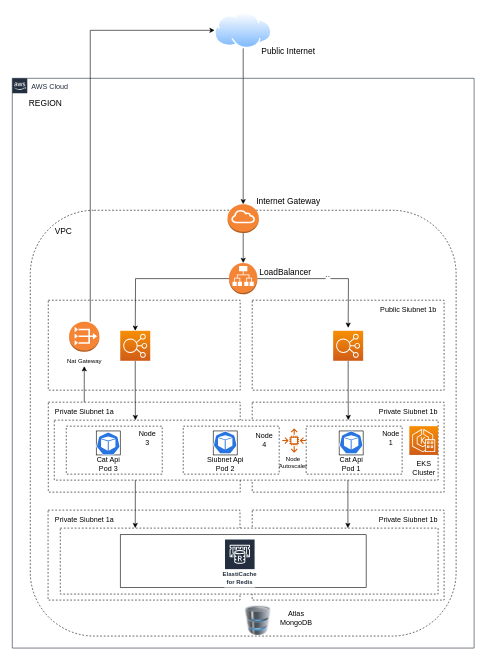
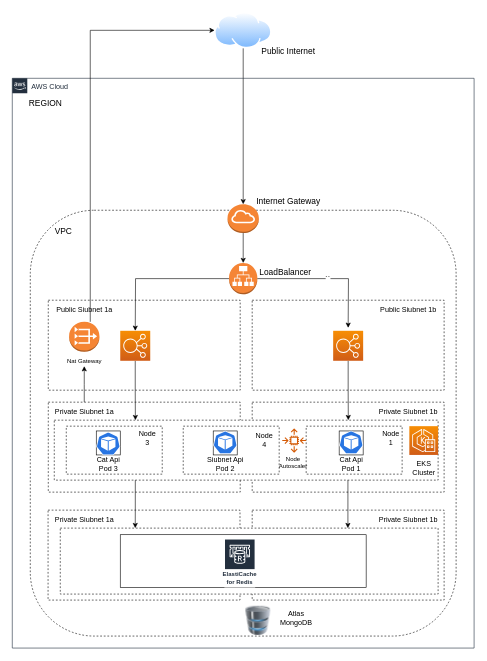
  <mxCell id="0" />
  <mxCell id="1" parent="0" />
  <mxCell id="2" style="edgeStyle=orthogonalEdgeStyle;rounded=0;orthogonalLoop=1;jettySize=auto;html=1;entryX=0.5;entryY=0;entryDx=0;entryDy=0;entryPerimeter=0;fontSize=10;" parent="1" source="3" target="10" edge="1"><mxGeometry relative="1" as="geometry"><mxPoint x="405" y="170" as="targetPoint" /></mxGeometry></mxCell>
  <mxCell id="3" value="" style="aspect=fixed;perimeter=ellipsePerimeter;html=1;align=center;shadow=0;dashed=0;spacingTop=3;image;image=img/lib/active_directory/internet_cloud.svg;" parent="1" vertex="1"><mxGeometry x="357.38" y="20" width="95.23" height="60" as="geometry" /></mxCell>
  <mxCell id="4" value="&lt;font style=&quot;font-size: 14px;&quot;&gt;Public Internet&lt;/font&gt;" style="text;html=1;align=center;verticalAlign=middle;resizable=0;points=[];autosize=1;strokeColor=none;fillColor=none;" parent="1" vertex="1"><mxGeometry x="425" y="70" width="110" height="30" as="geometry" /></mxCell>
  <mxCell id="5" value="AWS Cloud" style="points=[[0,0],[0.25,0],[0.5,0],[0.75,0],[1,0],[1,0.25],[1,0.5],[1,0.75],[1,1],[0.75,1],[0.5,1],[0.25,1],[0,1],[0,0.75],[0,0.5],[0,0.25]];outlineConnect=0;gradientColor=none;html=1;whiteSpace=wrap;fontSize=12;fontStyle=0;shape=mxgraph.aws4.group;grIcon=mxgraph.aws4.group_aws_cloud_alt;strokeColor=#232F3E;fillColor=none;verticalAlign=top;align=left;spacingLeft=30;fontColor=#232F3E;dashed=0;labelBackgroundColor=#ffffff;container=0;pointerEvents=0;collapsible=0;recursiveResize=0;movable=1;resizable=1;rotatable=1;deletable=1;editable=1;connectable=1;" parent="1" vertex="1"><mxGeometry x="20" y="130" width="770" height="950" as="geometry" /></mxCell>
  <mxCell id="6" value="" style="rounded=1;whiteSpace=wrap;html=1;fontSize=18;dashed=1;" parent="1" vertex="1"><mxGeometry x="50" y="350" width="710" height="710" as="geometry" /></mxCell>
  <mxCell id="7" value="&lt;font style=&quot;font-size: 14px;&quot;&gt;REGION&lt;br&gt;&lt;/font&gt;" style="text;html=1;align=center;verticalAlign=middle;resizable=0;points=[];autosize=1;strokeColor=none;fillColor=none;fontSize=18;" parent="1" vertex="1"><mxGeometry x="34.73" y="150" width="80" height="40" as="geometry" /></mxCell>
  <mxCell id="8" value="VPC" style="text;html=1;align=center;verticalAlign=middle;resizable=0;points=[];autosize=1;strokeColor=none;fillColor=none;fontSize=14;" parent="1" vertex="1"><mxGeometry x="80" y="370" width="50" height="30" as="geometry" /></mxCell>
  <mxCell id="9" style="edgeStyle=orthogonalEdgeStyle;rounded=0;orthogonalLoop=1;jettySize=auto;html=1;fontSize=14;" parent="1" source="10" target="12" edge="1"><mxGeometry relative="1" as="geometry" /></mxCell>
  <mxCell id="10" value="" style="outlineConnect=0;dashed=0;verticalLabelPosition=bottom;verticalAlign=top;align=center;html=1;shape=mxgraph.aws3.internet_gateway;fillColor=#F58534;gradientColor=none;fontSize=14;" parent="1" vertex="1"><mxGeometry x="378.87" y="340" width="52.25" height="48" as="geometry" /></mxCell>
  <mxCell id="11" value="Internet Gateway" style="text;html=1;align=center;verticalAlign=middle;resizable=0;points=[];autosize=1;strokeColor=none;fillColor=none;fontSize=14;" parent="1" vertex="1"><mxGeometry x="415" y="320" width="130" height="30" as="geometry" /></mxCell>
  <mxCell id="12" value="" style="outlineConnect=0;dashed=0;verticalLabelPosition=bottom;verticalAlign=top;align=center;html=1;shape=mxgraph.aws3.application_load_balancer;fillColor=#F58536;gradientColor=none;fontSize=14;" parent="1" vertex="1"><mxGeometry x="381.38" y="438" width="47.24" height="52" as="geometry" /></mxCell>
  <mxCell id="13" value="LoadBalancer" style="text;html=1;align=center;verticalAlign=middle;resizable=0;points=[];autosize=1;strokeColor=none;fillColor=none;fontSize=14;" parent="1" vertex="1"><mxGeometry x="420.01" y="438" width="110" height="30" as="geometry" /></mxCell>
  <mxCell id="14" value="" style="rounded=0;whiteSpace=wrap;html=1;dashed=1;fontSize=14;" parent="1" vertex="1"><mxGeometry x="80" y="500" width="320" height="150" as="geometry" /></mxCell>
  <mxCell id="15" value="" style="rounded=0;whiteSpace=wrap;html=1;dashed=1;fontSize=14;" parent="1" vertex="1"><mxGeometry x="420" y="500" width="320" height="150" as="geometry" /></mxCell>
  <mxCell id="16" value="" style="rounded=0;whiteSpace=wrap;html=1;dashed=1;fontSize=14;" parent="1" vertex="1"><mxGeometry x="80.01" y="670" width="320" height="150" as="geometry" /></mxCell>
  <mxCell id="17" value="" style="rounded=0;whiteSpace=wrap;html=1;dashed=1;fontSize=14;" parent="1" vertex="1"><mxGeometry x="420.01" y="670" width="320" height="150" as="geometry" /></mxCell>
+ <mxCell id="18" value="&lt;font style=&quot;font-size: 12px;&quot;&gt;Public Siubnet 1a&lt;/font&gt;" style="text;html=1;align=center;verticalAlign=middle;resizable=0;points=[];autosize=1;strokeColor=none;fillColor=none;fontSize=14;" parent="1" vertex="1"><mxGeometry x="80" y="500" width="120" height="30" as="geometry" /></mxCell>
  <mxCell id="19" value="&lt;font style=&quot;font-size: 12px;&quot;&gt;Public Siubnet 1b&lt;/font&gt;" style="text;html=1;align=center;verticalAlign=middle;resizable=0;points=[];autosize=1;strokeColor=none;fillColor=none;fontSize=14;" parent="1" vertex="1"><mxGeometry x="620.01" y="500" width="120" height="30" as="geometry" /></mxCell>
  <mxCell id="20" value="&lt;font style=&quot;font-size: 12px;&quot;&gt;Private Siubnet 1b&lt;/font&gt;" style="text;html=1;align=center;verticalAlign=middle;resizable=0;points=[];autosize=1;strokeColor=none;fillColor=none;fontSize=14;" parent="1" vertex="1"><mxGeometry x="620.01" y="670" width="120" height="30" as="geometry" /></mxCell>
  <mxCell id="21" style="edgeStyle=orthogonalEdgeStyle;rounded=0;orthogonalLoop=1;jettySize=auto;html=1;fontSize=10;" parent="1" source="22" edge="1"><mxGeometry relative="1" as="geometry"><mxPoint x="140" y="610" as="targetPoint" /></mxGeometry></mxCell>
  <mxCell id="22" value="&lt;font style=&quot;font-size: 12px;&quot;&gt;Private Siubnet 1a&lt;/font&gt;" style="text;html=1;align=center;verticalAlign=middle;resizable=0;points=[];autosize=1;strokeColor=none;fillColor=none;fontSize=14;" parent="1" vertex="1"><mxGeometry x="80" y="670" width="120" height="30" as="geometry" /></mxCell>
  <mxCell id="23" style="edgeStyle=orthogonalEdgeStyle;rounded=0;orthogonalLoop=1;jettySize=auto;html=1;entryX=0.5;entryY=0;entryDx=0;entryDy=0;entryPerimeter=0;fontSize=12;" parent="1" source="12" edge="1"><mxGeometry relative="1" as="geometry"><mxPoint x="225" y="551" as="targetPoint" /></mxGeometry></mxCell>
  <mxCell id="24" value="``" style="edgeStyle=orthogonalEdgeStyle;rounded=0;orthogonalLoop=1;jettySize=auto;html=1;entryX=0.5;entryY=0;entryDx=0;entryDy=0;entryPerimeter=0;fontSize=12;" parent="1" source="12" edge="1"><mxGeometry relative="1" as="geometry"><mxPoint x="580" y="546" as="targetPoint" /></mxGeometry></mxCell>
  <mxCell id="25" value="" style="rounded=0;whiteSpace=wrap;html=1;dashed=1;fontSize=12;" parent="1" vertex="1"><mxGeometry x="90" y="700" width="640" height="100" as="geometry" /></mxCell>
  <mxCell id="26" value="" style="rounded=0;whiteSpace=wrap;html=1;dashed=1;fontSize=14;" parent="1" vertex="1"><mxGeometry x="79.64" y="850" width="320" height="150" as="geometry" /></mxCell>
  <mxCell id="27" value="" style="rounded=0;whiteSpace=wrap;html=1;dashed=1;fontSize=14;" parent="1" vertex="1"><mxGeometry x="420.01" y="850" width="320" height="150" as="geometry" /></mxCell>
  <mxCell id="28" style="edgeStyle=orthogonalEdgeStyle;rounded=0;orthogonalLoop=1;jettySize=auto;html=1;entryX=0.766;entryY=0;entryDx=0;entryDy=0;entryPerimeter=0;fontSize=12;" parent="1" source="29" target="25" edge="1"><mxGeometry relative="1" as="geometry" /></mxCell>
  <mxCell id="29" value="" style="sketch=0;points=[[0,0,0],[0.25,0,0],[0.5,0,0],[0.75,0,0],[1,0,0],[0,1,0],[0.25,1,0],[0.5,1,0],[0.75,1,0],[1,1,0],[0,0.25,0],[0,0.5,0],[0,0.75,0],[1,0.25,0],[1,0.5,0],[1,0.75,0]];outlineConnect=0;fontColor=#232F3E;gradientColor=#F78E04;gradientDirection=north;fillColor=#D05C17;strokeColor=#ffffff;dashed=0;verticalLabelPosition=bottom;verticalAlign=top;align=center;html=1;fontSize=12;fontStyle=0;aspect=fixed;shape=mxgraph.aws4.resourceIcon;resIcon=mxgraph.aws4.elastic_load_balancing;" parent="1" vertex="1"><mxGeometry x="555" y="551" width="50" height="50" as="geometry" /></mxCell>
  <mxCell id="30" style="edgeStyle=orthogonalEdgeStyle;rounded=0;orthogonalLoop=1;jettySize=auto;html=1;entryX=0.766;entryY=0;entryDx=0;entryDy=0;entryPerimeter=0;fontSize=12;" parent="1" source="31" edge="1"><mxGeometry relative="1" as="geometry"><mxPoint x="225.24" y="700" as="targetPoint" /></mxGeometry></mxCell>
  <mxCell id="31" value="" style="sketch=0;points=[[0,0,0],[0.25,0,0],[0.5,0,0],[0.75,0,0],[1,0,0],[0,1,0],[0.25,1,0],[0.5,1,0],[0.75,1,0],[1,1,0],[0,0.25,0],[0,0.5,0],[0,0.75,0],[1,0.25,0],[1,0.5,0],[1,0.75,0]];outlineConnect=0;fontColor=#232F3E;gradientColor=#F78E04;gradientDirection=north;fillColor=#D05C17;strokeColor=#ffffff;dashed=0;verticalLabelPosition=bottom;verticalAlign=top;align=center;html=1;fontSize=12;fontStyle=0;aspect=fixed;shape=mxgraph.aws4.resourceIcon;resIcon=mxgraph.aws4.elastic_load_balancing;" parent="1" vertex="1"><mxGeometry x="200" y="551" width="50" height="50" as="geometry" /></mxCell>
  <mxCell id="32" value="" style="rounded=0;whiteSpace=wrap;html=1;dashed=1;fontSize=12;" parent="1" vertex="1"><mxGeometry x="510" y="710" width="160" height="80" as="geometry" /></mxCell>
  <mxCell id="33" value="" style="sketch=0;outlineConnect=0;fontColor=#232F3E;gradientColor=none;fillColor=#D45B07;strokeColor=none;dashed=0;verticalLabelPosition=bottom;verticalAlign=top;align=center;html=1;fontSize=12;fontStyle=0;aspect=fixed;pointerEvents=1;shape=mxgraph.aws4.auto_scaling2;" parent="1" vertex="1"><mxGeometry x="470" y="714" width="40" height="40" as="geometry" /></mxCell>
  <mxCell id="34" value="Node &lt;br&gt;Autoscaler" style="text;html=1;align=center;verticalAlign=middle;resizable=0;points=[];autosize=1;strokeColor=none;fillColor=none;fontSize=10;" parent="1" vertex="1"><mxGeometry x="452.61" y="750" width="70" height="40" as="geometry" /></mxCell>
  <mxCell id="35" value="" style="rounded=0;whiteSpace=wrap;html=1;dashed=1;fontSize=10;" parent="1" vertex="1"><mxGeometry x="100" y="880" width="630" height="110" as="geometry" /></mxCell>
  <mxCell id="36" style="edgeStyle=orthogonalEdgeStyle;rounded=0;orthogonalLoop=1;jettySize=auto;html=1;fontSize=10;" parent="1" edge="1"><mxGeometry relative="1" as="geometry"><mxPoint x="579.62" y="800" as="sourcePoint" /><mxPoint x="579.5" y="880" as="targetPoint" /><Array as="points"><mxPoint x="579.5" y="870" /><mxPoint x="579.5" y="870" /></Array></mxGeometry></mxCell>
  <mxCell id="37" style="edgeStyle=orthogonalEdgeStyle;rounded=0;orthogonalLoop=1;jettySize=auto;html=1;fontSize=10;" parent="1" edge="1"><mxGeometry relative="1" as="geometry"><mxPoint x="225.12" y="800" as="sourcePoint" /><mxPoint x="225" y="880" as="targetPoint" /><Array as="points"><mxPoint x="225" y="850" /><mxPoint x="225" y="850" /></Array></mxGeometry></mxCell>
  <mxCell id="38" value="&lt;font style=&quot;font-size: 12px;&quot;&gt;Private Siubnet 1a&lt;/font&gt;" style="text;html=1;align=center;verticalAlign=middle;resizable=0;points=[];autosize=1;strokeColor=none;fillColor=none;fontSize=14;" parent="1" vertex="1"><mxGeometry x="80.01" y="850" width="120" height="30" as="geometry" /></mxCell>
  <mxCell id="39" value="&lt;font style=&quot;font-size: 12px;&quot;&gt;Private Siubnet 1b&lt;/font&gt;" style="text;html=1;align=center;verticalAlign=middle;resizable=0;points=[];autosize=1;strokeColor=none;fillColor=none;fontSize=14;" parent="1" vertex="1"><mxGeometry x="620.01" y="850" width="120" height="30" as="geometry" /></mxCell>
  <mxCell id="40" value="" style="outlineConnect=0;dashed=0;verticalLabelPosition=bottom;verticalAlign=top;align=center;html=1;shape=mxgraph.aws3.vpc_nat_gateway;fillColor=#F58534;gradientColor=none;fontSize=10;" parent="1" vertex="1"><mxGeometry x="114.73" y="536" width="50.56" height="50" as="geometry" /></mxCell>
  <mxCell id="41" value="Nat Gateway" style="text;html=1;align=center;verticalAlign=middle;resizable=0;points=[];autosize=1;strokeColor=none;fillColor=none;fontSize=10;" parent="1" vertex="1"><mxGeometry x="100" y="586" width="80" height="30" as="geometry" /></mxCell>
  <mxCell id="42" value="" style="edgeStyle=elbowEdgeStyle;elbow=horizontal;endArrow=classic;html=1;rounded=0;fontSize=10;entryX=0;entryY=0.5;entryDx=0;entryDy=0;" parent="1" source="40" target="3" edge="1"><mxGeometry width="50" height="50" relative="1" as="geometry"><mxPoint x="150" y="510" as="sourcePoint" /><mxPoint x="165.29" y="460" as="targetPoint" /><Array as="points"><mxPoint x="150" y="460" /><mxPoint x="160" y="430" /><mxPoint x="190" y="420" /></Array></mxGeometry></mxCell>
  <mxCell id="43" value="" style="rounded=0;whiteSpace=wrap;html=1;fontSize=10;" parent="1" vertex="1"><mxGeometry x="200" y="891" width="410" height="88" as="geometry" /></mxCell>
  <mxCell id="44" value="" style="sketch=0;points=[[0,0,0],[0.25,0,0],[0.5,0,0],[0.75,0,0],[1,0,0],[0,1,0],[0.25,1,0],[0.5,1,0],[0.75,1,0],[1,1,0],[0,0.25,0],[0,0.5,0],[0,0.75,0],[1,0.25,0],[1,0.5,0],[1,0.75,0]];outlineConnect=0;fontColor=#232F3E;gradientColor=#F78E04;gradientDirection=north;fillColor=#D05C17;strokeColor=#ffffff;dashed=0;verticalLabelPosition=bottom;verticalAlign=top;align=center;html=1;fontSize=12;fontStyle=0;aspect=fixed;shape=mxgraph.aws4.resourceIcon;resIcon=mxgraph.aws4.eks_anywhere;" vertex="1" parent="1"><mxGeometry x="682" y="710" width="48" height="48" as="geometry" /></mxCell>
  <mxCell id="45" value="EKS&lt;br&gt;Cluster" style="text;html=1;align=center;verticalAlign=middle;resizable=0;points=[];autosize=1;strokeColor=none;fillColor=none;" vertex="1" parent="1"><mxGeometry x="676" y="760" width="60" height="40" as="geometry" /></mxCell>
  <mxCell id="46" value="" style="rounded=0;whiteSpace=wrap;html=1;dashed=1;fontSize=12;" vertex="1" parent="1"><mxGeometry x="305" y="710" width="160" height="80" as="geometry" /></mxCell>
  <mxCell id="47" value="" style="rounded=0;whiteSpace=wrap;html=1;dashed=1;fontSize=12;" vertex="1" parent="1"><mxGeometry x="110" y="710" width="160" height="80" as="geometry" /></mxCell>
  <mxCell id="48" value="Node&lt;br&gt;1" style="text;html=1;align=center;verticalAlign=middle;resizable=0;points=[];autosize=1;strokeColor=none;fillColor=none;" vertex="1" parent="1"><mxGeometry x="626" y="710" width="50" height="40" as="geometry" /></mxCell>
  <mxCell id="49" value="Node&lt;br&gt;4" style="text;html=1;align=center;verticalAlign=middle;resizable=0;points=[];autosize=1;strokeColor=none;fillColor=none;" vertex="1" parent="1"><mxGeometry x="415" y="714" width="50" height="40" as="geometry" /></mxCell>
  <mxCell id="50" value="Node&lt;br&gt;3" style="text;html=1;align=center;verticalAlign=middle;resizable=0;points=[];autosize=1;strokeColor=none;fillColor=none;" vertex="1" parent="1"><mxGeometry x="220" y="710" width="50" height="40" as="geometry" /></mxCell>
  <mxCell id="51" value="" style="whiteSpace=wrap;html=1;aspect=fixed;" vertex="1" parent="1"><mxGeometry x="565" y="718" width="40" height="40" as="geometry" /></mxCell>
  <mxCell id="52" value="Cat Api&lt;br&gt;Pod 1" style="text;html=1;align=center;verticalAlign=middle;resizable=0;points=[];autosize=1;strokeColor=none;fillColor=none;" vertex="1" parent="1"><mxGeometry x="555.01" y="754" width="60" height="40" as="geometry" /></mxCell>
  <mxCell id="53" value="" style="whiteSpace=wrap;html=1;aspect=fixed;" vertex="1" parent="1"><mxGeometry x="354.99" y="718" width="40" height="40" as="geometry" /></mxCell>
  <mxCell id="54" value="Siubnet Api&lt;br&gt;Pod 2" style="text;html=1;align=center;verticalAlign=middle;resizable=0;points=[];autosize=1;strokeColor=none;fillColor=none;" vertex="1" parent="1"><mxGeometry x="345" y="754" width="60" height="40" as="geometry" /></mxCell>
  <mxCell id="55" value="" style="whiteSpace=wrap;html=1;aspect=fixed;" vertex="1" parent="1"><mxGeometry x="159.99" y="718" width="40" height="40" as="geometry" /></mxCell>
  <mxCell id="56" value="Cat Api&lt;br&gt;Pod 3" style="text;html=1;align=center;verticalAlign=middle;resizable=0;points=[];autosize=1;strokeColor=none;fillColor=none;" vertex="1" parent="1"><mxGeometry x="150" y="754" width="60" height="40" as="geometry" /></mxCell>
  <mxCell id="57" value="Amazon ElastiCache for Redis" style="sketch=0;outlineConnect=0;fontColor=#232F3E;gradientColor=none;strokeColor=#ffffff;fillColor=#232F3E;dashed=0;verticalLabelPosition=middle;verticalAlign=bottom;align=center;html=1;whiteSpace=wrap;fontSize=10;fontStyle=1;spacing=3;shape=mxgraph.aws4.productIcon;prIcon=mxgraph.aws4.elasticache_for_redis;" vertex="1" parent="1"><mxGeometry x="373.62" y="898" width="51.38" height="81" as="geometry" /></mxCell>
  <mxCell id="58" value="" style="sketch=0;html=1;dashed=0;whitespace=wrap;fillColor=#2875E2;strokeColor=#ffffff;points=[[0.005,0.63,0],[0.1,0.2,0],[0.9,0.2,0],[0.5,0,0],[0.995,0.63,0],[0.72,0.99,0],[0.5,1,0],[0.28,0.99,0]];verticalLabelPosition=bottom;align=center;verticalAlign=top;shape=mxgraph.kubernetes.icon;prIcon=pod" vertex="1" parent="1"><mxGeometry x="565.01" y="716" width="40" height="42" as="geometry" /></mxCell>
  <mxCell id="59" value="" style="sketch=0;html=1;dashed=0;whitespace=wrap;fillColor=#2875E2;strokeColor=#ffffff;points=[[0.005,0.63,0],[0.1,0.2,0],[0.9,0.2,0],[0.5,0,0],[0.995,0.63,0],[0.72,0.99,0],[0.5,1,0],[0.28,0.99,0]];verticalLabelPosition=bottom;align=center;verticalAlign=top;shape=mxgraph.kubernetes.icon;prIcon=pod" vertex="1" parent="1"><mxGeometry x="355.01" y="716" width="39.99" height="42" as="geometry" /></mxCell>
  <mxCell id="60" value="" style="sketch=0;html=1;dashed=0;whitespace=wrap;fillColor=#2875E2;strokeColor=#ffffff;points=[[0.005,0.63,0],[0.1,0.2,0],[0.9,0.2,0],[0.5,0,0],[0.995,0.63,0],[0.72,0.99,0],[0.5,1,0],[0.28,0.99,0]];verticalLabelPosition=bottom;align=center;verticalAlign=top;shape=mxgraph.kubernetes.icon;prIcon=pod" vertex="1" parent="1"><mxGeometry x="159.99" y="718" width="39.99" height="42" as="geometry" /></mxCell>
  <mxCell id="61" value="" style="image;html=1;image=img/lib/clip_art/computers/Database_128x128.png" vertex="1" parent="1"><mxGeometry x="405" y="1010" width="50" height="48.5" as="geometry" /></mxCell>
  <mxCell id="62" value="Atlas&lt;br&gt;MongoDB" style="text;html=1;align=center;verticalAlign=middle;resizable=0;points=[];autosize=1;strokeColor=none;fillColor=none;" vertex="1" parent="1"><mxGeometry x="452.61" y="1010" width="80" height="40" as="geometry" /></mxCell>
